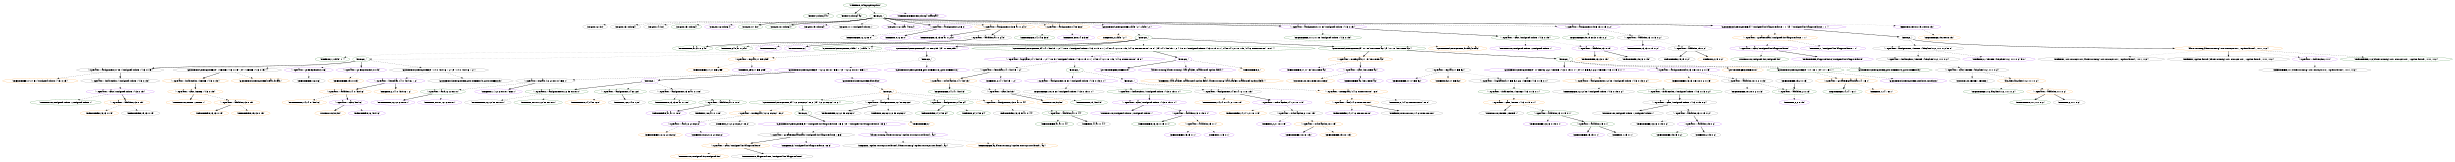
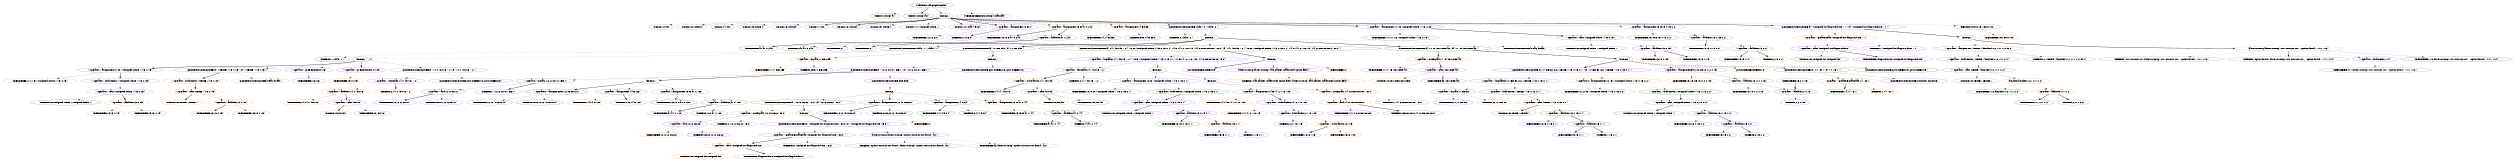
  digraph {
    node [color=purple]
    edge [style=dotted]
    n1 [color=darkgreen label="(METHOD,udhcp_get_option)"]
    n2 [color=darkgreen label="(PARAM,__int64 a1)"]
    n3 [color=darkgreen label="(PARAM,__int64 a2)"]
    n4 [color=darkgreen label="(BLOCK,,)"]
    n5 [label="(METHOD_RETURN,__int64 __fastcall)"]
    n6 [color=gray40 label="(LOCAL,v2: int)"]
    n7 [color=gray40 label="(LOCAL,v3: __int64)"]
    n8 [color=gray40 label="(LOCAL,v4: int)"]
    n9 [color=darkgreen label="(LOCAL,v5: __int64)"]
    n10 [label="(LOCAL,v6: __int64)"]
    n11 [color=darkgreen label="(LOCAL,v7: int)"]
    n12 [color=darkgreen label="(LOCAL,v8: __int64)"]
    n13 [label="(LOCAL,v9: __int64)"]
    n14 [color=gray40 label="(LOCAL,v11: unsigned __int8 *)"]
    n15 [label="(LOCAL,v12: char [ 516 ])"]
    n16 [label="(<operator>.assignment,v2 = 0)"]
    n17 [color=darkorange label="(<operator>.assignment,v3 = a1 + 240)"]
    n18 [color=darkorange label="(<operator>.assignment,v4 = 388)"]
    n19 [label="(CONTROL_STRUCTURE,while ( 2 ),while ( 2 ))"]
    n20 [label="(<operator>.assignment,v11 = (unsigned __int8 *)(v3 + v5))"]
    n21 [label="(<operator>.assignment,v9 = v3 + v5 + 2)"]
    n22 [label="(CONTROL_STRUCTURE,if ( (unsigned int)dhcp_verbose > 1 ),if ( (unsigned int)dhcp_verbose > 1 ))"]
    n23 [label="(RETURN,return v9;,return v9;)"]
    n24 [color=gray40 label="(IDENTIFIER,v2,v2 = 0)"]
    n25 [label="(LITERAL,0,v2 = 0)"]
    n26 [label="(IDENTIFIER,v3,v3 = a1 + 240)"]
    n27 [color=gray40 label="(<operator>.addition,a1 + 240)"]
    n28 [color=darkgreen label="(IDENTIFIER,v4,v4 = 388)"]
    n29 [label="(LITERAL,388,v4 = 388)"]
    n30 [color=darkorange label="(LITERAL,2,while ( 2 ))"]
    n31 [color=darkgreen label="(BLOCK,,)"]
    n32 [color=darkgreen label="(IDENTIFIER,v11,v11 = (unsigned __int8 *)(v3 + v5))"]
    n33 [color=darkgreen label="(<operator>.cast,(unsigned __int8 *)(v3 + v5))"]
    n34 [color=darkgreen label="(IDENTIFIER,v9,v9 = v3 + v5 + 2)"]
    n35 [color=gray40 label="(<operator>.addition,v3 + v5 + 2)"]
    n36 [color=darkorange label="(<operator>.greaterThan,(unsigned int)dhcp_verbose > 1)"]
    n37 [color=gray40 label="(BLOCK,,)"]
    n38 [color=darkorange label="(IDENTIFIER,v9,return v9;)"]
    n39 [color=darkgreen label="(IDENTIFIER,a1,a1 + 240)"]
    n40 [color=darkgreen label="(LITERAL,240,a1 + 240)"]
    n41 [label="(IDENTIFIER,L,)"]
    n42 [label="(IDENTIFIER,L,)"]
    n43 [color=darkgreen label="(CONTROL_STRUCTURE,while ( 1 ),while ( 1 ))"]
    n44 [label="(CONTROL_STRUCTURE,if ( v7 == 255 ),if ( v7 == 255 ))"]
    n45 [color=darkgreen label="(CONTROL_STRUCTURE,if ( v4 - (int)v5 < 2 || (v8 = *(unsigned __int8 *)(v3 + v5 + 1), v4 = v4 - 2 - v8 - v5, (v4 & 0x80000000) != 0) ),if ( v4 - (int)v5 < 2 || (v8 = *(unsigned __int8 *)(v3 + v5 + 1), v4 = v4 - 2 - v8 - v5, (v4 & 0x80000000) != 0) ))"]
    n46 [color=darkgreen label="(CONTROL_STRUCTURE,if ( v7 != (_DWORD)a2 ),if ( v7 != (_DWORD)a2 ))"]
    n47 [color=darkorange label="(CONTROL_STRUCTURE,break;,break;)"]
    n48 [color=darkgreen label="(LITERAL,1,while ( 1 ))"]
    n49 [color=darkgreen label="(BLOCK,,)"]
    n50 [color=darkorange label="(<operator>.equals,v7 == 255)"]
    n51 [color=gray40 label="(BLOCK,,)"]
    n52 [label="(<operator>.logicalOr,v4 - (int)v5 < 2 || (v8 = *(unsigned __int8 *)(v3 + v5 + 1), v4 = v4 - 2 - v8 - v5, (v4 & 0x80000000) != 0))"]
    n53 [label="(BLOCK,,)"]
    n54 [color=darkorange label="(<operator>.notEquals,v7 != (_DWORD)a2)"]
    n55 [color=darkgreen label="(BLOCK,,)"]
    n56 [color=gray40 label="(<operator>.assignment,v7 = *(unsigned __int8 *)(v3 + v5))"]
    n57 [color=gray40 label="(CONTROL_STRUCTURE,if ( *(_BYTE *)(v3 + v5) ),if ( *(_BYTE *)(v3 + v5) ))"]
    n58 [label="(<operator>.preDecrement,--v6)"]
    n59 [label="(<operator>.preIncrement,++v5)"]
    n60 [color=gray40 label="(CONTROL_STRUCTURE,if ( v4 + (int)v6 < 2 ),if ( v4 + (int)v6 < 2 ))"]
    n61 [color=darkorange label="(IDENTIFIER,v7,v7 = *(unsigned __int8 *)(v3 + v5))"]
    n62 [color=gray40 label="(<operator>.indirection,*(unsigned __int8 *)(v3 + v5))"]
    n63 [color=darkorange label="(<operator>.indirection,*(_BYTE *)(v3 + v5))"]
    n64 [color=darkorange label="(CONTROL_STRUCTURE,break;,break;)"]
    n65 [color=gray40 label="(IDENTIFIER,v6,--v6)"]
    n66 [color=darkorange label="(IDENTIFIER,v5,++v5)"]
    n67 [label="(<operator>.lessThan,v4 + (int)v6 < 2)"]
    n68 [color=gray40 label="(CONTROL_STRUCTURE,goto LABEL_19;,goto LABEL_19;)"]
    n69 [label="(<operator>.cast,(unsigned __int8 *)(v3 + v5))"]
    n70 [color=darkgreen label="(UNKNOWN,unsigned __int8 *,unsigned __int8 *)"]
    n71 [color=darkorange label="(<operator>.addition,v3 + v5)"]
    n72 [color=darkorange label="(IDENTIFIER,v3,v3 + v5)"]
    n73 [color=gray40 label="(IDENTIFIER,v5,v3 + v5)"]
    n74 [color=darkorange label="(<operator>.cast,(_BYTE *)(v3 + v5))"]
    n75 [color=darkorange label="(UNKNOWN,_BYTE *,_BYTE *)"]
    n76 [color=darkorange label="(<operator>.addition,v3 + v5)"]
    n77 [color=darkorange label="(IDENTIFIER,v3,v3 + v5)"]
    n78 [color=darkorange label="(IDENTIFIER,v5,v3 + v5)"]
    n79 [color=darkorange label="(<operator>.addition,v4 + (int)v6)"]
    n80 [color=darkorange label="(LITERAL,2,v4 + (int)v6 < 2)"]
    n81 [color=darkorange label="(IDENTIFIER,v4,v4 + (int)v6)"]
    n82 [label="(<operator>.cast,(int)v6)"]
    n83 [color=darkorange label="(UNKNOWN,int,int)"]
    n84 [label="(IDENTIFIER,v6,(int)v6)"]
    n85 [color=darkorange label="(IDENTIFIER,v7,v7 == 255)"]
    n86 [label="(LITERAL,255,v7 == 255)"]
    n87 [label="(CONTROL_STRUCTURE,if ( (v2 & 0x101) == 1 ),if ( (v2 & 0x101) == 1 ))"]
    n88 [label="(CONTROL_STRUCTURE,goto LABEL_18;,goto LABEL_18;)"]
    n89 [color=gray40 label="(<operator>.equals,(v2 & 0x101) == 1)"]
    n90 [label="(BLOCK,,)"]
    n91 [label="(CONTROL_STRUCTURE,else,else)"]
    n92 [color=darkgreen label="(<operator>.and,v2 & 0x101)"]
    n93 [label="(LITERAL,1,(v2 & 0x101) == 1)"]
    n94 [color=darkgreen label="(<operators>.assignmentOr,v2 |= 0x101u)"]
    n95 [color=darkgreen label="(<operator>.assignment,v4 = 128)"]
    n96 [color=gray40 label="(<operator>.assignment,v3 = a1 + 108)"]
    n97 [color=darkorange label="(BLOCK,,)"]
    n98 [label="(IDENTIFIER,v2,v2 & 0x101)"]
    n99 [label="(LITERAL,0x101,v2 & 0x101)"]
    n100 [color=gray40 label="(IDENTIFIER,v2,v2 |= 0x101u)"]
    n101 [color=darkgreen label="(LITERAL,0x101u,v2 |= 0x101u)"]
    n102 [color=darkorange label="(IDENTIFIER,v4,v4 = 128)"]
    n103 [color=gray40 label="(LITERAL,128,v4 = 128)"]
    n104 [color=darkgreen label="(IDENTIFIER,v3,v3 = a1 + 108)"]
    n105 [color=darkgreen label="(<operator>.addition,a1 + 108)"]
    n106 [label="(IDENTIFIER,a1,a1 + 108)"]
    n107 [color=gray40 label="(LITERAL,108,a1 + 108)"]
    n108 [color=darkgreen label="(CONTROL_STRUCTURE,if ( (v2 & 0x202) != 2 ),if ( (v2 & 0x202) != 2 ))"]
    n109 [color=gray40 label="(<operators>.assignmentOr,v2 |= 0x202u)"]
    n110 [color=darkgreen label="(<operator>.assignment,v4 = 64)"]
    n111 [color=darkorange label="(<operator>.assignment,v3 = a1 + 44)"]
    n112 [color=darkorange label="(<operator>.notEquals,(v2 & 0x202) != 2)"]
    n113 [color=darkgreen label="(BLOCK,,)"]
    n114 [color=gray40 label="(IDENTIFIER,v2,v2 |= 0x202u)"]
    n115 [color=gray40 label="(LITERAL,0x202u,v2 |= 0x202u)"]
    n116 [color=darkgreen label="(IDENTIFIER,v4,v4 = 64)"]
    n117 [color=darkgreen label="(LITERAL,64,v4 = 64)"]
    n118 [color=gray40 label="(IDENTIFIER,v3,v3 = a1 + 44)"]
    n119 [color=darkgreen label="(<operator>.addition,a1 + 44)"]
    n120 [label="(<operator>.and,v2 & 0x202)"]
    n121 [color=gray40 label="(LITERAL,2,(v2 & 0x202) != 2)"]
    n122 [label="(CONTROL_STRUCTURE,if ( (unsigned int)dhcp_verbose >= 3 ),if ( (unsigned int)dhcp_verbose >= 3 ))"]
    n123 [color=darkorange label="(IDENTIFIER,L,)"]
    n124 [color=darkorange label="(IDENTIFIER,v2,v2 & 0x202)"]
    n125 [label="(LITERAL,0x202,v2 & 0x202)"]
    n126 [color=gray40 label="(<operator>.greaterEqualsThan,(unsigned int)dhcp_verbose >= 3)"]
    n127 [label="(bb_error_msg,bb_error_msg(\"option 0x%02x not found\", a2))"]
    n128 [color=darkorange label="(<operator>.cast,(unsigned int)dhcp_verbose)"]
    n129 [label="(LITERAL,3,(unsigned int)dhcp_verbose >= 3)"]
    n130 [color=gray40 label="(LITERAL,\"option 0x%02x not found\",bb_error_msg(\"option 0x%02x not found\", a2))"]
    n131 [color=darkorange label="(IDENTIFIER,a2,bb_error_msg(\"option 0x%02x not found\", a2))"]
    n132 [color=darkorange label="(UNKNOWN,unsigned int,unsigned int)"]
    n133 [color=gray40 label="(IDENTIFIER,dhcp_verbose,(unsigned int)dhcp_verbose)"]
    n134 [color=darkgreen label="(IDENTIFIER,a1,a1 + 44)"]
    n135 [color=gray40 label="(LITERAL,44,a1 + 44)"]
    n136 [color=gray40 label="(<operator>.lessThan,v4 - (int)v5 < 2)"]
    n137 [color=darkgreen label="(BLOCK,,)"]
    n138 [label="(JUMP_TARGET,LABEL_19)"]
    n139 [label="(bb_error_msg,bb_error_msg(\"bad packet, malformed option field\"))"]
    n140 [color=darkorange label="(IDENTIFIER,L,)"]
    n141 [color=darkorange label="(<operator>.subtraction,v4 - (int)v5)"]
    n142 [label="(LITERAL,2,v4 - (int)v5 < 2)"]
    n143 [label="(<operator>.assignment,v8 = *(unsigned __int8 *)(v3 + v5 + 1))"]
    n144 [label="(BLOCK,,)"]
    n145 [color=darkgreen label="(IDENTIFIER,v4,v4 - (int)v5)"]
    n146 [color=gray40 label="(<operator>.cast,(int)v5)"]
    n147 [color=darkorange label="(UNKNOWN,int,int)"]
    n148 [color=darkgreen label="(IDENTIFIER,v5,(int)v5)"]
    n149 [color=gray40 label="(IDENTIFIER,v8,v8 = *(unsigned __int8 *)(v3 + v5 + 1))"]
    n150 [color=darkgreen label="(<operator>.indirection,*(unsigned __int8 *)(v3 + v5 + 1))"]
    n151 [color=gray40 label="(<operator>.assignment,v4 = v4 - 2 - v8 - v5)"]
    n152 [color=darkorange label="(<operator>.notEquals,(v4 & 0x80000000) != 0)"]
    n153 [label="(<operator>.cast,(unsigned __int8 *)(v3 + v5 + 1))"]
    n154 [label="(UNKNOWN,unsigned __int8 *,unsigned __int8 *)"]
    n155 [label="(<operator>.addition,v3 + v5 + 1)"]
    n156 [color=darkgreen label="(IDENTIFIER,v3,v3 + v5 + 1)"]
    n157 [color=darkorange label="(<operator>.addition,v5 + 1)"]
    n158 [label="(IDENTIFIER,v5,v5 + 1)"]
    n159 [label="(LITERAL,1,v5 + 1)"]
    n160 [color=darkorange label="(IDENTIFIER,v4,v4 = v4 - 2 - v8 - v5)"]
    n161 [label="(<operator>.subtraction,v4 - 2 - v8 - v5)"]
    n162 [color=darkorange label="(<operator>.and,v4 & 0x80000000)"]
    n163 [color=gray40 label="(LITERAL,0,(v4 & 0x80000000) != 0)"]
    n164 [color=darkorange label="(IDENTIFIER,v4,v4 - 2 - v8 - v5)"]
    n165 [color=gray40 label="(<operator>.subtraction,2 - v8 - v5)"]
    n166 [label="(LITERAL,2,2 - v8 - v5)"]
    n167 [color=darkorange label="(<operator>.subtraction,v8 - v5)"]
    n168 [label="(IDENTIFIER,v8,v8 - v5)"]
    n169 [color=darkorange label="(IDENTIFIER,v5,v8 - v5)"]
    n170 [label="(IDENTIFIER,v4,v4 & 0x80000000)"]
    n171 [color=gray40 label="(LITERAL,0x80000000,v4 & 0x80000000)"]
    n172 [color=darkorange label="(LITERAL,\"bad packet, malformed option field\",bb_error_msg(\"bad packet, malformed option field\"))"]
    n173 [label="(IDENTIFIER,v7,v7 != (_DWORD)a2)"]
    n174 [label="(<operator>.cast,(_DWORD)a2)"]
    n175 [label="(CONTROL_STRUCTURE,if ( v7 == 52 && *(_BYTE *)(v3 + v5 + 1) ),if ( v7 == 52 && *(_BYTE *)(v3 + v5 + 1) ))"]
    n176 [label="(<operator>.assignmentPlus,v3 += v8 + 2 + v5)"]
    n177 [color=darkorange label="(JUMP_TARGET,LABEL_18)"]
    n178 [color=darkgreen label="(CONTROL_STRUCTURE,if ( v4 >= 1 ),if ( v4 >= 1 ))"]
    n179 [color=darkgreen label="(CONTROL_STRUCTURE,goto LABEL_19;,goto LABEL_19;)"]
    n180 [color=darkorange label="(UNKNOWN,_DWORD,_DWORD)"]
    n181 [label="(IDENTIFIER,a2,(_DWORD)a2)"]
    n182 [color=gray40 label="(<operator>.logicalAnd,v7 == 52 && *(_BYTE *)(v3 + v5 + 1))"]
    n183 [color=darkorange label="(<operators>.assignmentOr,v2 |= *(unsigned __int8 *)(v3 + v5 + 2))"]
    n184 [color=darkorange label="(IDENTIFIER,v3,v3 += v8 + 2 + v5)"]
    n185 [color=gray40 label="(<operator>.addition,v8 + 2 + v5)"]
    n186 [color=darkorange label="(<operator>.greaterEqualsThan,v4 >= 1)"]
    n187 [label="(CONTROL_STRUCTURE,continue;,continue;)"]
    n188 [color=gray40 label="(<operator>.equals,v7 == 52)"]
    n189 [color=darkgreen label="(<operator>.indirection,*(_BYTE *)(v3 + v5 + 1))"]
    n190 [color=gray40 label="(IDENTIFIER,v2,v2 |= *(unsigned __int8 *)(v3 + v5 + 2))"]
    n191 [color=darkgreen label="(<operator>.indirection,*(unsigned __int8 *)(v3 + v5 + 2))"]
    n192 [label="(IDENTIFIER,v7,v7 == 52)"]
    n193 [color=darkorange label="(LITERAL,52,v7 == 52)"]
    n194 [color=darkorange label="(<operator>.cast,(_BYTE *)(v3 + v5 + 1))"]
    n195 [color=gray40 label="(UNKNOWN,_BYTE *,_BYTE *)"]
    n196 [color=darkgreen label="(<operator>.addition,v3 + v5 + 1)"]
    n197 [label="(IDENTIFIER,v3,v3 + v5 + 1)"]
    n198 [color=darkgreen label="(<operator>.addition,v5 + 1)"]
    n199 [label="(IDENTIFIER,v5,v5 + 1)"]
    n200 [color=gray40 label="(LITERAL,1,v5 + 1)"]
    n201 [color=gray40 label="(<operator>.cast,(unsigned __int8 *)(v3 + v5 + 2))"]
    n202 [color=gray40 label="(UNKNOWN,unsigned __int8 *,unsigned __int8 *)"]
    n203 [color=gray40 label="(<operator>.addition,v3 + v5 + 2)"]
    n204 [color=gray40 label="(IDENTIFIER,v3,v3 + v5 + 2)"]
    n205 [label="(<operator>.addition,v5 + 2)"]
    n206 [color=darkgreen label="(IDENTIFIER,v5,v5 + 2)"]
    n207 [color=gray40 label="(LITERAL,2,v5 + 2)"]
    n208 [color=gray40 label="(IDENTIFIER,v8,v8 + 2 + v5)"]
    n209 [color=darkgreen label="(<operator>.addition,2 + v5)"]
    n210 [label="(LITERAL,2,2 + v5)"]
    n211 [color=gray40 label="(IDENTIFIER,v5,2 + v5)"]
    n212 [color=darkgreen label="(IDENTIFIER,v4,v4 >= 1)"]
    n213 [color=darkorange label="(LITERAL,1,v4 >= 1)"]
    n214 [label="(UNKNOWN,unsigned __int8 *,unsigned __int8 *)"]
    n215 [label="(<operator>.addition,v3 + v5)"]
    n216 [color=darkorange label="(IDENTIFIER,v3,v3 + v5)"]
    n217 [color=gray40 label="(IDENTIFIER,v5,v3 + v5)"]
    n218 [label="(IDENTIFIER,v3,v3 + v5 + 2)"]
    n219 [color=gray40 label="(<operator>.addition,v5 + 2)"]
    n220 [color=gray40 label="(IDENTIFIER,v5,v5 + 2)"]
    n221 [color=darkorange label="(LITERAL,2,v5 + 2)"]
    n222 [label="(<operator>.cast,(unsigned int)dhcp_verbose)"]
    n223 [label="(LITERAL,1,(unsigned int)dhcp_verbose > 1)"]
    n224 [color=gray40 label="(<operator>.assignment,*(_BYTE *)bin2hex(v12, v11 + 2) = 0)"]
    n225 [color=darkorange label="(bb_error_msg,bb_error_msg(\"%s: 0x%02x %s\", \"option found\", *v11, v12))"]
    n226 [color=darkgreen label="(UNKNOWN,unsigned int,unsigned int)"]
    n227 [label="(IDENTIFIER,dhcp_verbose,(unsigned int)dhcp_verbose)"]
    n228 [color=gray40 label="(<operator>.indirection,*(_BYTE *)bin2hex(v12, v11 + 2))"]
    n229 [label="(LITERAL,0,*(_BYTE *)bin2hex(v12, v11 + 2) = 0)"]
    n230 [color=gray40 label="(LITERAL,\"%s: 0x%02x %s\",bb_error_msg(\"%s: 0x%02x %s\", \"option found\", *v11, v12))"]
    n231 [color=gray40 label="(LITERAL,\"option found\",bb_error_msg(\"%s: 0x%02x %s\", \"option found\", *v11, v12))"]
    n232 [label="(<operator>.indirection,*v11)"]
    n233 [color=darkgreen label="(IDENTIFIER,v12,bb_error_msg(\"%s: 0x%02x %s\", \"option found\", *v11, v12))"]
    n234 [color=gray40 label="(<operator>.cast,(_BYTE *)bin2hex(v12, v11 + 2))"]
    n235 [color=gray40 label="(UNKNOWN,_BYTE *,_BYTE *)"]
    n236 [color=darkorange label="(bin2hex,bin2hex(v12, v11 + 2))"]
    n237 [color=darkgreen label="(IDENTIFIER,v12,bin2hex(v12, v11 + 2))"]
    n238 [color=darkorange label="(<operator>.addition,v11 + 2)"]
    n239 [color=darkgreen label="(IDENTIFIER,v11,v11 + 2)"]
    n240 [color=gray40 label="(LITERAL,2,v11 + 2)"]
    n241 [color=gray40 label="(IDENTIFIER,v11,bb_error_msg(\"%s: 0x%02x %s\", \"option found\", *v11, v12))"]
    n1 -> n2
    n1 -> n3 [style=bold]
    n1 -> n4 [style=dashed]
    n1 -> n5
    n4 -> n6
    n4 -> n7 [style=dashed]
    n4 -> n8 [style=dashed]
    n4 -> n9
    n4 -> n10
    n4 -> n11 [style=bold]
    n4 -> n12 [style=bold]
    n4 -> n13
    n4 -> n14 [style=dashed]
    n4 -> n15 [style=bold]
    n4 -> n16 [style=bold]
    n4 -> n17 [style=dashed]
    n4 -> n18
    n4 -> n19
    n4 -> n20 [style=bold]
    n4 -> n21 [style=dashed]
    n4 -> n22 [style=bold]
    n4 -> n23
    n16 -> n24 [style=dashed]
    n16 -> n25 [style=bold]
    n17 -> n26 [style=bold]
    n17 -> n27 [style=bold]
    n18 -> n28
    n18 -> n29
    n19 -> n30
    n19 -> n31
    n20 -> n32 [style=dashed]
    n20 -> n33 [style=bold]
    n21 -> n34 [style=dashed]
    n21 -> n35 [style=dashed]
    n22 -> n36
    n22 -> n37 [style=bold]
    n23 -> n38 [style=dashed]
    n27 -> n39 [style=bold]
    n27 -> n40 [style=dashed]
    n31 -> n41 [style=dashed]
    n31 -> n42 [style=bold]
    n31 -> n43
    n31 -> n44 [style=bold]
    n31 -> n45
    n31 -> n46 [style=bold]
    n31 -> n47
    n33 -> n214 [style=dashed]
    n33 -> n215
    n35 -> n218 [style=bold]
    n35 -> n219
    n36 -> n222
    n36 -> n223 [style=dashed]
    n37 -> n224 [style=dashed]
    n37 -> n225 [style=bold]
    n43 -> n48
    n43 -> n49
    n44 -> n50 [style=dashed]
    n44 -> n51 [style=bold]
    n45 -> n52 [style=dashed]
    n45 -> n53 [style=bold]
    n46 -> n54 [style=bold]
    n46 -> n55 [style=bold]
    n49 -> n56 [style=bold]
    n49 -> n57
    n49 -> n58
    n49 -> n59 [style=bold]
    n49 -> n60 [style=dashed]
    n50 -> n85
    n50 -> n86 [style=dashed]
    n51 -> n87
    n51 -> n88 [style=dashed]
    n52 -> n136 [style=dashed]
    n52 -> n137 [style=dashed]
    n53 -> n138 [style=bold]
    n53 -> n139 [style=dashed]
    n53 -> n140 [style=dashed]
    n54 -> n173 [style=dashed]
    n54 -> n174 [style=bold]
    n55 -> n175 [style=bold]
    n55 -> n176
    n55 -> n177 [style=dashed]
    n55 -> n178 [style=dashed]
    n55 -> n179 [style=dashed]
    n56 -> n61 [style=dashed]
    n56 -> n62 [style=bold]
    n57 -> n63 [style=bold]
    n57 -> n64 [style=dashed]
    n58 -> n65 [style=dashed]
    n59 -> n66
    n60 -> n67
    n60 -> n68 [style=dashed]
    n62 -> n69
    n63 -> n74 [style=bold]
-   n67 -> n79 [style=bold]
+   n67 -> n79
    n67 -> n80 [style=bold]
    n69 -> n70 [style=dashed]
    n69 -> n71 [style=bold]
    n71 -> n72 [style=dashed]
    n71 -> n73
    n74 -> n75 [style=bold]
    n74 -> n76 [style=dashed]
    n76 -> n77 [style=bold]
    n76 -> n78 [style=dashed]
    n79 -> n81 [style=dashed]
    n79 -> n82 [style=bold]
    n82 -> n83 [style=bold]
    n82 -> n84
    n87 -> n89 [style=dashed]
    n87 -> n90 [style=bold]
    n87 -> n91
    n89 -> n92 [style=dashed]
    n89 -> n93 [style=bold]
    n90 -> n94 [style=bold]
    n90 -> n95
    n90 -> n96 [style=dashed]
    n91 -> n97 [style=dashed]
    n92 -> n98 [style=bold]
    n92 -> n99
    n94 -> n100 [style=dashed]
    n94 -> n101
    n95 -> n102
    n95 -> n103 [style=bold]
    n96 -> n104 [style=dashed]
    n96 -> n105
    n97 -> n108 [style=dashed]
    n97 -> n109 [style=bold]
    n97 -> n110
    n97 -> n111 [style=dashed]
    n105 -> n106 [style=bold]
    n105 -> n107
    n108 -> n112
    n108 -> n113 [style=bold]
    n109 -> n114 [style=bold]
    n109 -> n115
    n110 -> n116 [style=bold]
    n110 -> n117
    n111 -> n118
    n111 -> n119
    n112 -> n120 [style=dashed]
    n112 -> n121
    n113 -> n122 [style=bold]
    n113 -> n123
    n119 -> n134
    n119 -> n135 [style=bold]
    n120 -> n124 [style=dashed]
    n120 -> n125
    n122 -> n126
    n122 -> n127
    n126 -> n128 [style=bold]
    n126 -> n129 [style=dashed]
    n127 -> n130
    n127 -> n131
    n128 -> n132
    n128 -> n133 [style=bold]
    n136 -> n141 [style=bold]
    n136 -> n142
    n137 -> n143 [style=dashed]
    n137 -> n144 [style=dashed]
    n139 -> n172
    n141 -> n145 [style=bold]
    n141 -> n146
    n143 -> n149 [style=dashed]
    n143 -> n150
    n144 -> n151
    n144 -> n152 [style=dashed]
    n146 -> n147 [style=bold]
    n146 -> n148 [style=dashed]
    n150 -> n153 [style=bold]
    n151 -> n160
    n151 -> n161 [style=bold]
    n152 -> n162
    n152 -> n163
    n153 -> n154 [style=bold]
    n153 -> n155 [style=dashed]
    n155 -> n156 [style=bold]
    n155 -> n157 [style=dashed]
    n157 -> n158
    n157 -> n159
    n161 -> n164
    n161 -> n165 [style=dashed]
    n162 -> n170 [style=dashed]
    n162 -> n171 [style=bold]
    n165 -> n166 [style=dashed]
    n165 -> n167
    n167 -> n168 [style=bold]
    n167 -> n169 [style=dashed]
    n174 -> n180 [style=dashed]
    n174 -> n181 [style=dashed]
    n175 -> n182
    n175 -> n183
    n176 -> n184
    n176 -> n185 [style=dashed]
    n178 -> n186 [style=dashed]
    n178 -> n187 [style=dashed]
-   n188 -> n182
+   n182 -> n188
    n182 -> n189 [style=dashed]
    n183 -> n190
    n183 -> n191
    n185 -> n208
    n185 -> n209 [style=dashed]
    n186 -> n212 [style=bold]
    n186 -> n213
    n188 -> n192 [style=dashed]
    n188 -> n193 [style=dashed]
    n189 -> n194
    n191 -> n201 [style=bold]
    n194 -> n195 [style=bold]
    n194 -> n196 [style=dashed]
    n196 -> n197 [style=dashed]
    n196 -> n198 [style=bold]
    n198 -> n199 [style=bold]
    n198 -> n200 [style=bold]
    n201 -> n202 [style=bold]
    n201 -> n203
    n203 -> n204
    n203 -> n205 [style=bold]
    n205 -> n206 [style=dashed]
    n205 -> n207 [style=bold]
    n209 -> n210 [style=dashed]
    n211 -> n209 [style=bold]
    n215 -> n216 [style=bold]
    n215 -> n217 [style=bold]
    n219 -> n220 [style=bold]
    n219 -> n221 [style=bold]
    n222 -> n226 [style=dashed]
    n222 -> n227 [style=bold]
    n224 -> n228 [style=dashed]
    n224 -> n229 [style=dashed]
    n225 -> n230
    n225 -> n231 [style=bold]
    n225 -> n232
    n225 -> n233 [style=dashed]
    n228 -> n234
    n232 -> n241
    n234 -> n235 [style=dashed]
    n234 -> n236 [style=dashed]
    n236 -> n237
    n236 -> n238
    n238 -> n239 [style=bold]
    n238 -> n240 [style=bold]
  }
